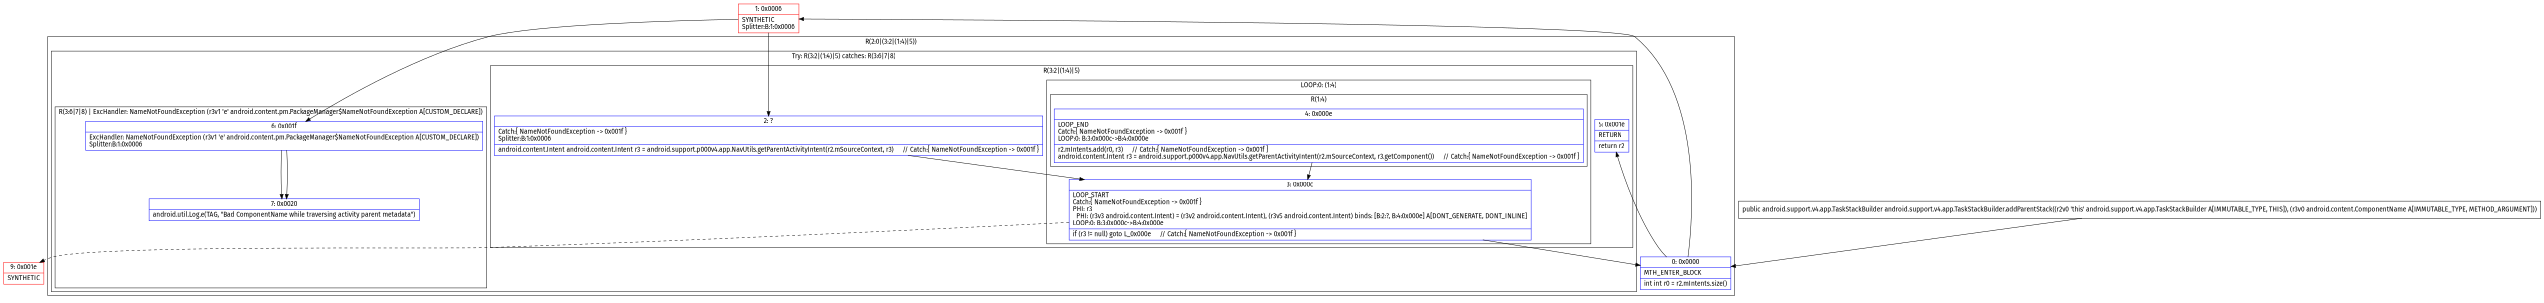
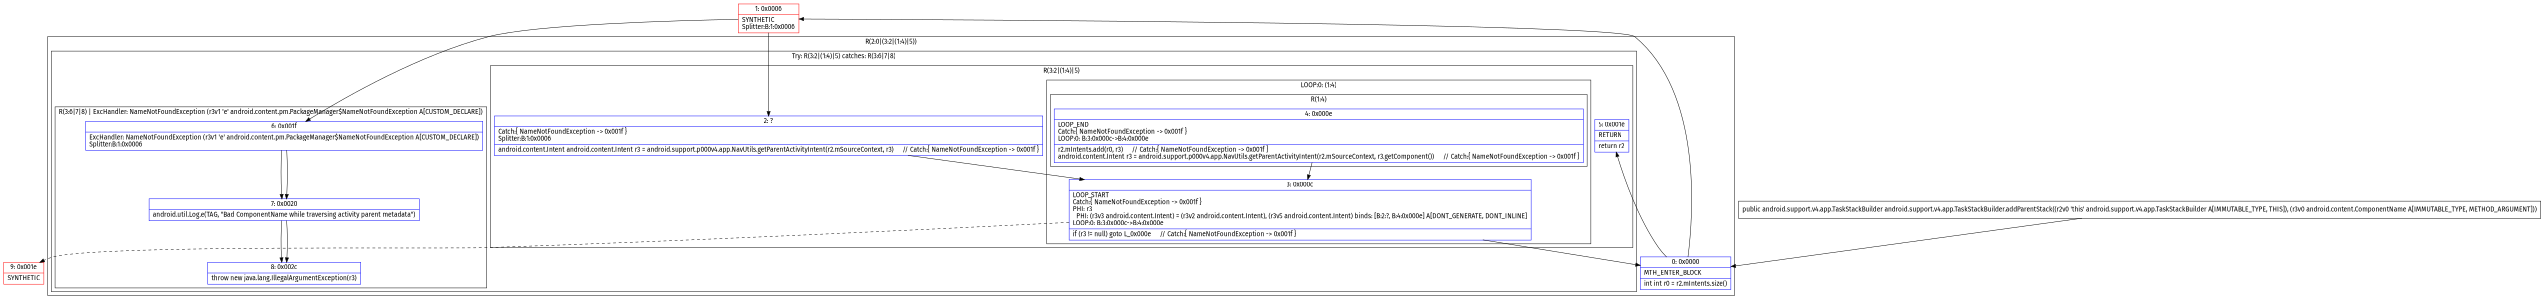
  digraph {
    fontname="Fira Sans"
    node [color=blue fontname="Fira Sans" shape=record]
    edge [fontname="Fira Sans"]
    n1 [label="{4\:\ 0x000e|LOOP_END\lCatch:\{ NameNotFoundException \-\> 0x001f \}\lLOOP:0: B:3:0x000c\-\>B:4:0x000e\l|r2.mIntents.add(r0, r3)     \/\/ Catch:\{ NameNotFoundException \-\> 0x001f \}\landroid.content.Intent r3 = android.support.p000v4.app.NavUtils.getParentActivityIntent(r2.mSourceContext, r3.getComponent())     \/\/ Catch:\{ NameNotFoundException \-\> 0x001f \}\l}"]
    n2 [label="{3\:\ 0x000c|LOOP_START\lCatch:\{ NameNotFoundException \-\> 0x001f \}\lPHI: r3 \l  PHI: (r3v3 android.content.Intent) = (r3v2 android.content.Intent), (r3v5 android.content.Intent) binds: [B:2:?, B:4:0x000e] A[DONT_GENERATE, DONT_INLINE]\lLOOP:0: B:3:0x000c\-\>B:4:0x000e\l|if (r3 != null) goto L_0x000e     \/\/ Catch:\{ NameNotFoundException \-\> 0x001f \}\l}"]
    n3 [label="{2\:\ ?|Catch:\{ NameNotFoundException \-\> 0x001f \}\lSplitter:B:1:0x0006\l|android.content.Intent android.content.Intent r3 = android.support.p000v4.app.NavUtils.getParentActivityIntent(r2.mSourceContext, r3)     \/\/ Catch:\{ NameNotFoundException \-\> 0x001f \}\l}"]
    n4 [label="{5\:\ 0x001e|RETURN\l|return r2\l}"]
    n5 [label="{6\:\ 0x001f|ExcHandler: NameNotFoundException (r3v1 'e' android.content.pm.PackageManager$NameNotFoundException A[CUSTOM_DECLARE])\lSplitter:B:1:0x0006\l}"]
    n6 [label="{7\:\ 0x0020|android.util.Log.e(TAG, \"Bad ComponentName while traversing activity parent metadata\")\l}"]
+   n7 [label="{8\:\ 0x002c|throw new java.lang.IllegalArgumentException(r3)\l}"]
    n8 [label="{0\:\ 0x0000|MTH_ENTER_BLOCK\l|int int r0 = r2.mIntents.size()\l}"]
    n9 [color=red label="{9\:\ 0x001e|SYNTHETIC\l}"]
    n10 [color=red label="{1\:\ 0x0006|SYNTHETIC\lSplitter:B:1:0x0006\l}"]
    n11 [label="{public android.support.v4.app.TaskStackBuilder android.support.v4.app.TaskStackBuilder.addParentStack((r2v0 'this' android.support.v4.app.TaskStackBuilder A[IMMUTABLE_TYPE, THIS]), (r3v0 android.content.ComponentName A[IMMUTABLE_TYPE, METHOD_ARGUMENT])) }" color=""]
    subgraph cluster_1 {
      label="R(2:0|(3:2|(1:4)|5))"
      n8
      subgraph cluster_2 {
        label="Try: R(3:2|(1:4)|5) catches: R(3:6|7|8)"
        subgraph cluster_3 {
          label="R(3:2|(1:4)|5)"
          n3
          n4
          subgraph cluster_4 {
            label="LOOP:0: (1:4)"
            n2
            subgraph cluster_5 {
              label="R(1:4)"
              n1
            }
          }
        }
        subgraph cluster_6 {
          label="R(3:6|7|8) | ExcHandler: NameNotFoundException (r3v1 'e' android.content.pm.PackageManager$NameNotFoundException A[CUSTOM_DECLARE])\l"
          n5
          n6
+         n7
        }
      }
    }
    subgraph cluster_7 {
      label="R(3:6|7|8) | ExcHandler: NameNotFoundException (r3v1 'e' android.content.pm.PackageManager$NameNotFoundException A[CUSTOM_DECLARE])\l"
    }
    n1 -> n2
    n2 -> n8
    n2 -> n9 [style=dashed]
    n3 -> n2
    n5 -> n6
    n5 -> n6
+   n6 -> n7
+   n6 -> n7
    n8 -> n4
    n8 -> n10
    n10 -> n3
    n10 -> n5
    n11 -> n8
  }
